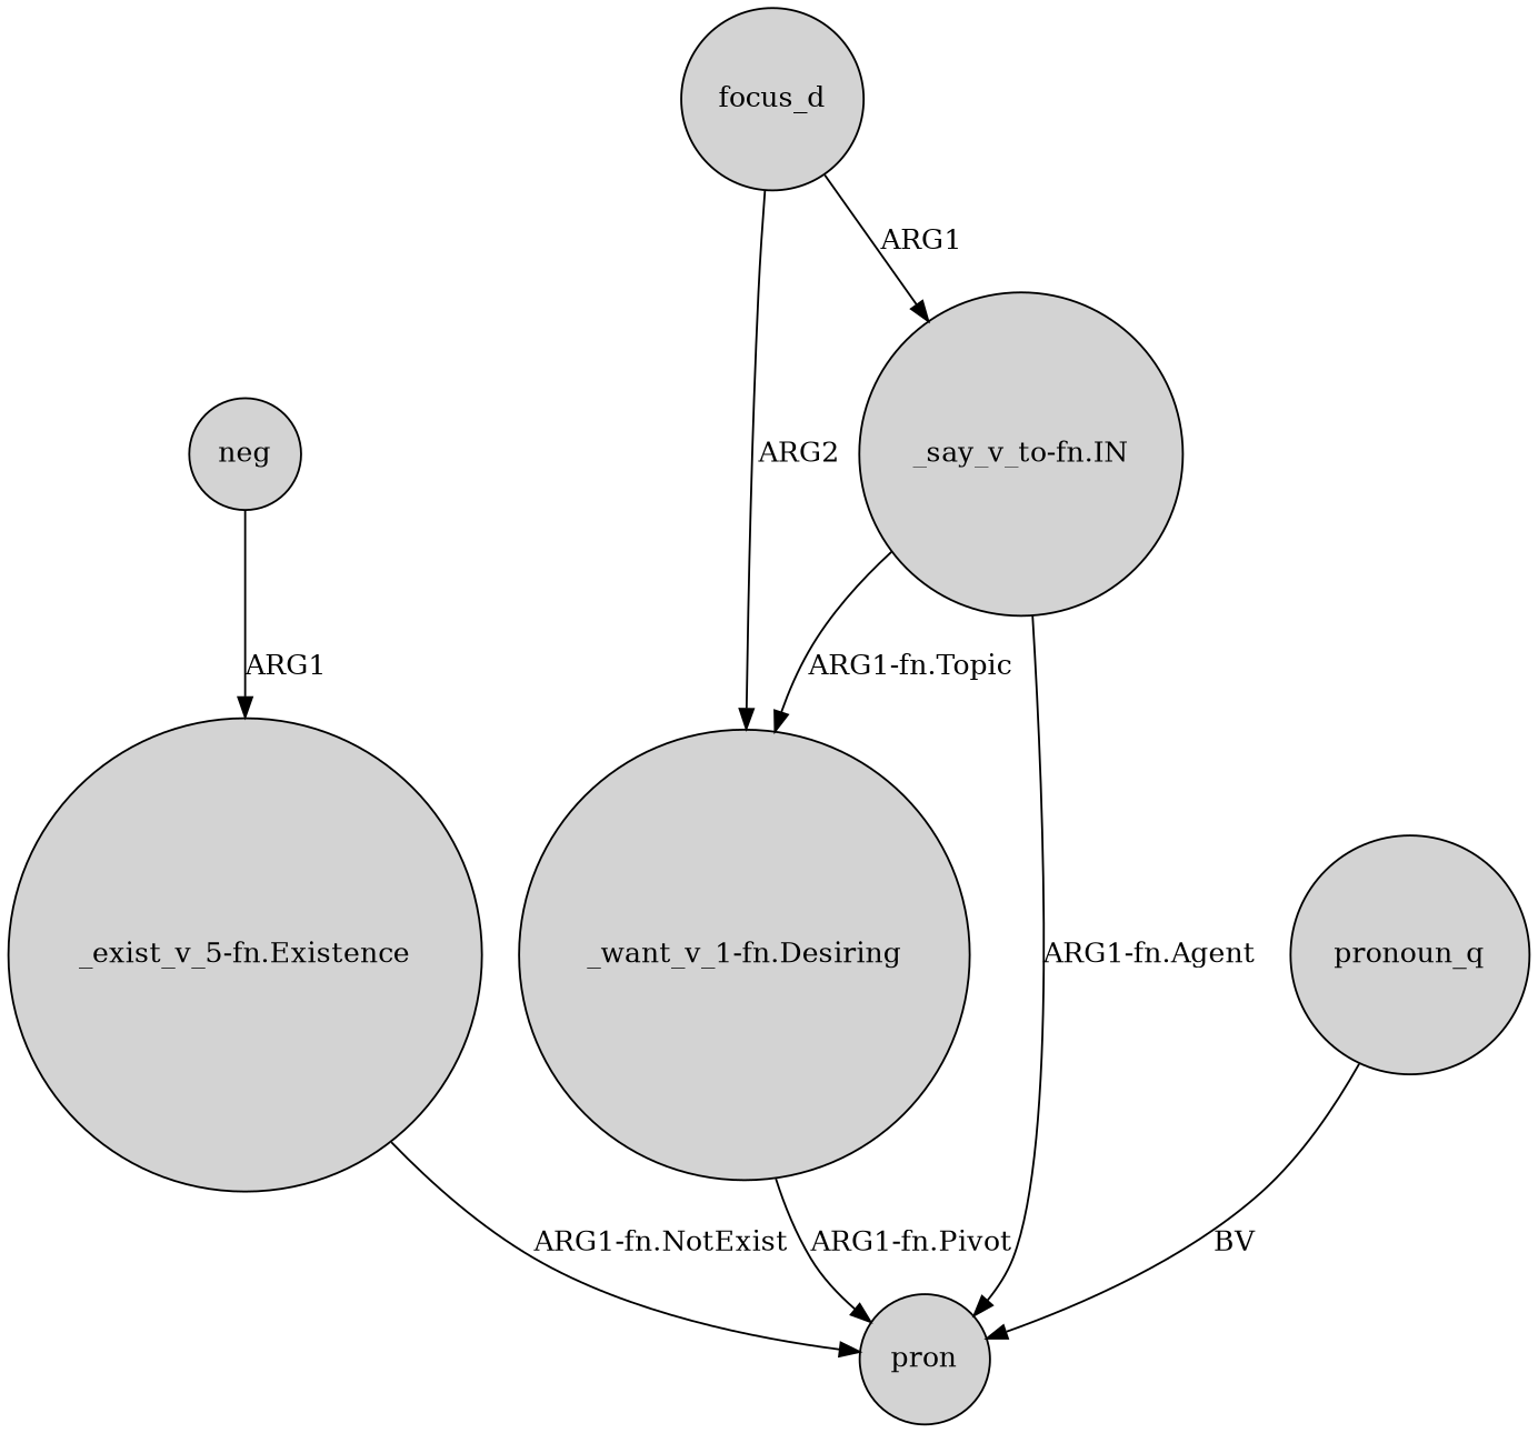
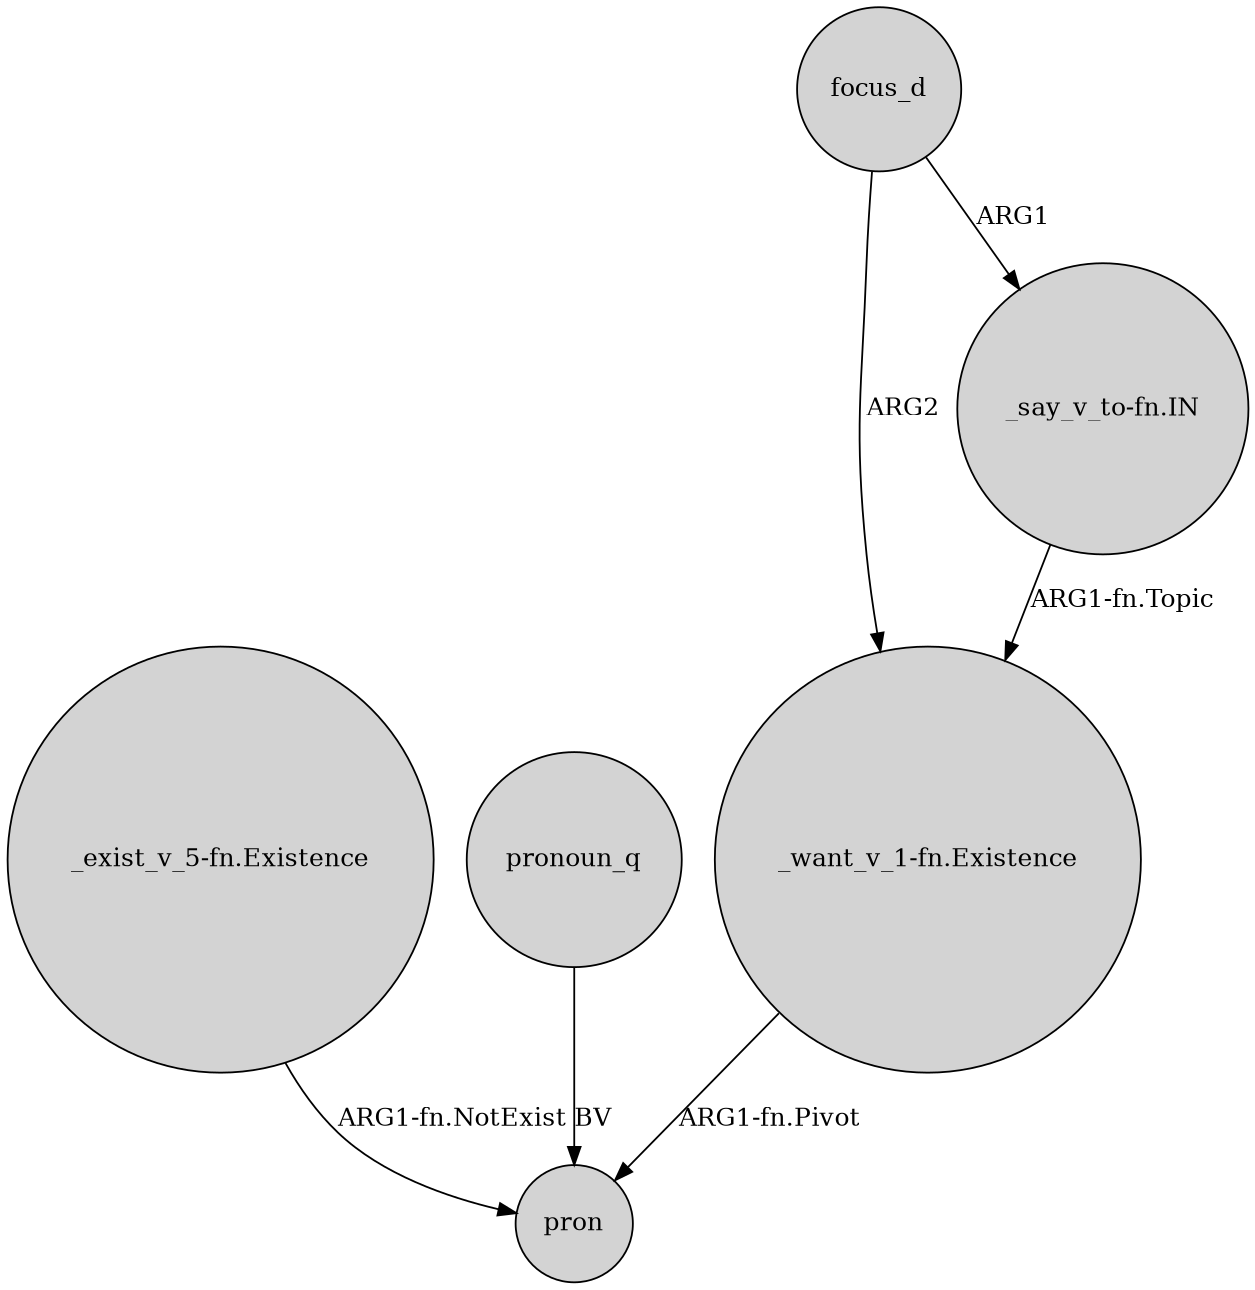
  digraph {
    node [shape=circle style=filled]
-   "_want_v_1-fn.Desiring"
+   "_want_v_1-fn.Desiring" [label="_want_v_1-fn.Existence"]
    pron
    n3 [label="_exist_v_5-fn.Existence"]
    focus_d
    "_say_v_to-fn.IN"
-   neg
    pronoun_q
    "_want_v_1-fn.Desiring" -> pron [label="ARG1-fn.Pivot"]
    n3 -> pron [label="ARG1-fn.NotExist"]
    focus_d -> "_want_v_1-fn.Desiring" [label=ARG2]
    focus_d -> "_say_v_to-fn.IN" [label=ARG1]
    "_say_v_to-fn.IN" -> "_want_v_1-fn.Desiring" [label="ARG1-fn.Topic"]
-   "_say_v_to-fn.IN" -> pron [label="ARG1-fn.Agent"]
-   neg -> n3 [label=ARG1]
    pronoun_q -> pron [label=BV]
  }
